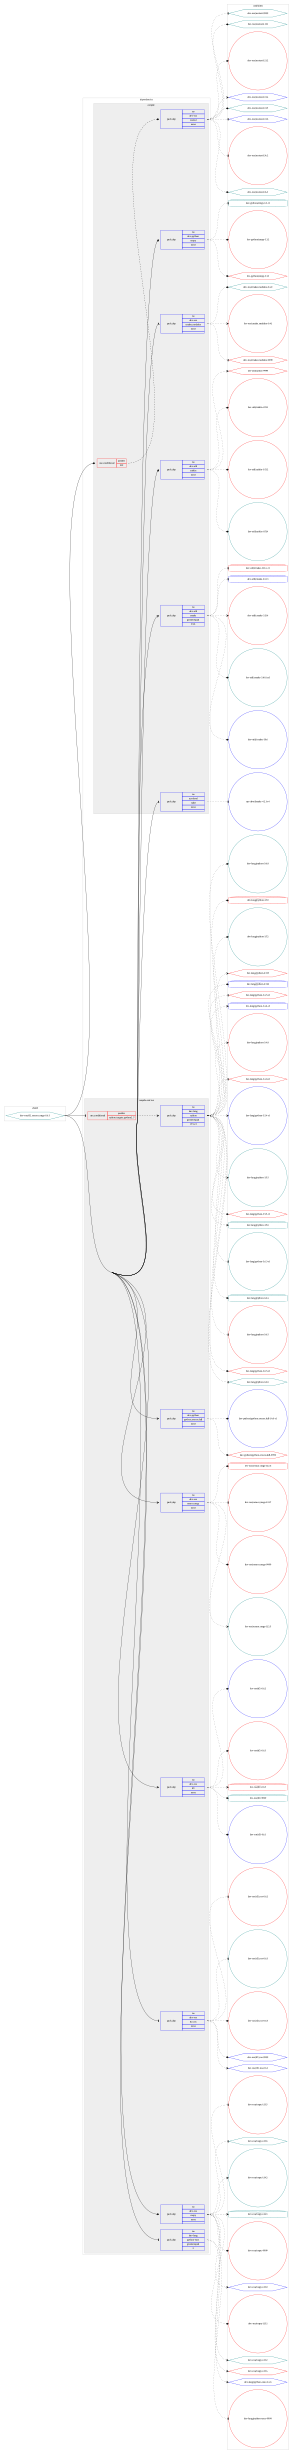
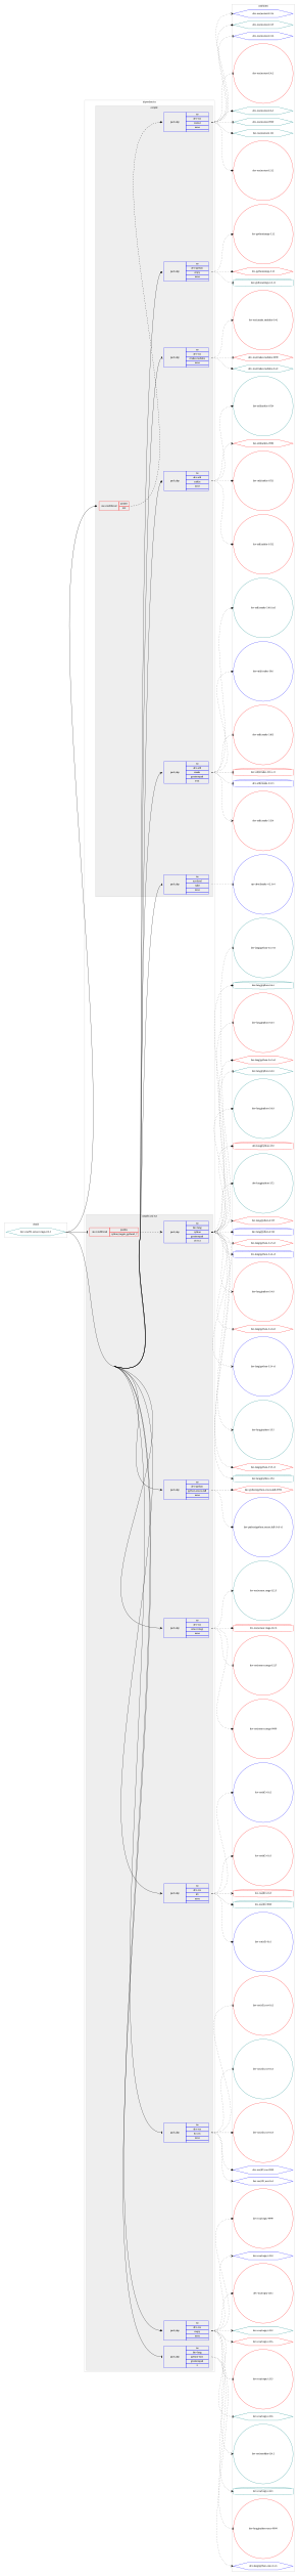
  digraph {
    compound=true
    concentrate=true
    fontname=Merriweather
    fontsize=10
    newrank=true
    rankdir=LR
    ranksep=1.5
    node [color=red fontname=Merriweather fontsize=10 shape=circle]
    edge [arrowhead=diamond fontname=Merriweather headport=w style=dotted tailport=e weight=100]
    n1 [color=teal label="dev-ros/tf2_sensor_msgs-0.6.3" shape=hexagon width=4]
    n2 [color=blue label=<<TABLE BORDER="0" CELLBORDER="1" CELLSPACING="0" CELLPADDING="4" WIDTH="220"><TR><TD ROWSPAN="6" CELLPADDING="30">pack_dep</TD></TR><TR><TD WIDTH="110">no</TD></TR><TR><TD>dev-ros</TD></TR><TR><TD>rostest</TD></TR><TR><TD>none</TD></TR><TR><TD></TD></TR></TABLE>> shape=none]
    n3 [label=<<TABLE BORDER="0" CELLBORDER="1" CELLSPACING="0" CELLPADDING="4"><TR><TD ROWSPAN="3" CELLPADDING="10">use_conditional</TD></TR><TR><TD>positive</TD></TR><TR><TD>test</TD></TR></TABLE>> shape=none]
    n4 [color=blue label=<<TABLE BORDER="0" CELLBORDER="1" CELLSPACING="0" CELLPADDING="4" WIDTH="220"><TR><TD ROWSPAN="6" CELLPADDING="30">pack_dep</TD></TR><TR><TD WIDTH="110">no</TD></TR><TR><TD>dev-python</TD></TR><TR><TD>empy</TD></TR><TR><TD>none</TD></TR><TR><TD></TD></TR></TABLE>> shape=none]
    n5 [color=blue label=<<TABLE BORDER="0" CELLBORDER="1" CELLSPACING="0" CELLPADDING="4" WIDTH="220"><TR><TD ROWSPAN="6" CELLPADDING="30">pack_dep</TD></TR><TR><TD WIDTH="110">no</TD></TR><TR><TD>dev-ros</TD></TR><TR><TD>cmake_modules</TD></TR><TR><TD>none</TD></TR><TR><TD></TD></TR></TABLE>> shape=none]
    n6 [color=blue label=<<TABLE BORDER="0" CELLBORDER="1" CELLSPACING="0" CELLPADDING="4" WIDTH="220"><TR><TD ROWSPAN="6" CELLPADDING="30">pack_dep</TD></TR><TR><TD WIDTH="110">no</TD></TR><TR><TD>dev-util</TD></TR><TR><TD>catkin</TD></TR><TR><TD>none</TD></TR><TR><TD></TD></TR></TABLE>> shape=none]
    n7 [color=blue label=<<TABLE BORDER="0" CELLBORDER="1" CELLSPACING="0" CELLPADDING="4" WIDTH="220"><TR><TD ROWSPAN="6" CELLPADDING="30">pack_dep</TD></TR><TR><TD WIDTH="110">no</TD></TR><TR><TD>dev-util</TD></TR><TR><TD>cmake</TD></TR><TR><TD>greaterequal</TD></TR><TR><TD>3.9.6</TD></TR></TABLE>> shape=none]
    n8 [color=blue label=<<TABLE BORDER="0" CELLBORDER="1" CELLSPACING="0" CELLPADDING="4" WIDTH="220"><TR><TD ROWSPAN="6" CELLPADDING="30">pack_dep</TD></TR><TR><TD WIDTH="110">no</TD></TR><TR><TD>sys-devel</TD></TR><TR><TD>make</TD></TR><TR><TD>none</TD></TR><TR><TD></TD></TR></TABLE>> shape=none]
    n9 [color=blue label=<<TABLE BORDER="0" CELLBORDER="1" CELLSPACING="0" CELLPADDING="4" WIDTH="220"><TR><TD ROWSPAN="6" CELLPADDING="30">pack_dep</TD></TR><TR><TD WIDTH="110">no</TD></TR><TR><TD>dev-ros</TD></TR><TR><TD>rospy</TD></TR><TR><TD>none</TD></TR><TR><TD></TD></TR></TABLE>> shape=none]
    n10 [color=blue label=<<TABLE BORDER="0" CELLBORDER="1" CELLSPACING="0" CELLPADDING="4" WIDTH="220"><TR><TD ROWSPAN="6" CELLPADDING="30">pack_dep</TD></TR><TR><TD WIDTH="110">no</TD></TR><TR><TD>dev-lang</TD></TR><TR><TD>python</TD></TR><TR><TD>greaterequal</TD></TR><TR><TD>2.7.5-r2</TD></TR></TABLE>> shape=none]
    n11 [label=<<TABLE BORDER="0" CELLBORDER="1" CELLSPACING="0" CELLPADDING="4"><TR><TD ROWSPAN="3" CELLPADDING="10">use_conditional</TD></TR><TR><TD>positive</TD></TR><TR><TD>python_targets_python2_7</TD></TR></TABLE>> shape=none]
    n12 [color=blue label=<<TABLE BORDER="0" CELLBORDER="1" CELLSPACING="0" CELLPADDING="4" WIDTH="220"><TR><TD ROWSPAN="6" CELLPADDING="30">pack_dep</TD></TR><TR><TD WIDTH="110">no</TD></TR><TR><TD>dev-lang</TD></TR><TR><TD>python-exec</TD></TR><TR><TD>greaterequal</TD></TR><TR><TD>2</TD></TR></TABLE>> shape=none]
    n13 [color=blue label=<<TABLE BORDER="0" CELLBORDER="1" CELLSPACING="0" CELLPADDING="4" WIDTH="220"><TR><TD ROWSPAN="6" CELLPADDING="30">pack_dep</TD></TR><TR><TD WIDTH="110">no</TD></TR><TR><TD>dev-python</TD></TR><TR><TD>python_orocos_kdl</TD></TR><TR><TD>none</TD></TR><TR><TD></TD></TR></TABLE>> shape=none]
    n14 [color=blue label=<<TABLE BORDER="0" CELLBORDER="1" CELLSPACING="0" CELLPADDING="4" WIDTH="220"><TR><TD ROWSPAN="6" CELLPADDING="30">pack_dep</TD></TR><TR><TD WIDTH="110">no</TD></TR><TR><TD>dev-ros</TD></TR><TR><TD>sensor_msgs</TD></TR><TR><TD>none</TD></TR><TR><TD></TD></TR></TABLE>> shape=none]
    n15 [color=blue label=<<TABLE BORDER="0" CELLBORDER="1" CELLSPACING="0" CELLPADDING="4" WIDTH="220"><TR><TD ROWSPAN="6" CELLPADDING="30">pack_dep</TD></TR><TR><TD WIDTH="110">no</TD></TR><TR><TD>dev-ros</TD></TR><TR><TD>tf2</TD></TR><TR><TD>none</TD></TR><TR><TD></TD></TR></TABLE>> shape=none]
    n16 [color=blue label=<<TABLE BORDER="0" CELLBORDER="1" CELLSPACING="0" CELLPADDING="4" WIDTH="220"><TR><TD ROWSPAN="6" CELLPADDING="30">pack_dep</TD></TR><TR><TD WIDTH="110">no</TD></TR><TR><TD>dev-ros</TD></TR><TR><TD>tf2_ros</TD></TR><TR><TD>none</TD></TR><TR><TD></TD></TR></TABLE>> shape=none]
    n17 [color=teal label="dev-ros/rostest-1.13.1" shape=hexagon width=4]
    n18 [label="dev-ros/rostest-1.13.2" width=4]
    n19 [color=blue label="dev-ros/rostest-1.13.4" shape=hexagon width=4]
    n20 [color=teal label="dev-ros/rostest-1.13.5" shape=hexagon width=4]
    n21 [color=blue label="dev-ros/rostest-1.13.6" shape=hexagon width=4]
    n22 [label="dev-ros/rostest-1.14.2" width=4]
    n23 [color=teal label="dev-ros/rostest-1.14.3" shape=hexagon width=4]
    n24 [color=teal label="dev-ros/rostest-9999" shape=hexagon width=4]
    n25 [color=teal label="dev-python/empy-3.3-r1" shape=cylinder width=4]
    n26 [label="dev-python/empy-3.3.2" width=4]
    n27 [label="dev-python/empy-3.3.3" shape=hexagon width=4]
    n28 [color=teal label="dev-ros/cmake_modules-0.4.0" shape=hexagon width=4]
    n29 [label="dev-ros/cmake_modules-0.4.1" width=4]
    n30 [label="dev-ros/cmake_modules-9999" shape=hexagon width=4]
    n31 [label="dev-util/catkin-0.7.11" width=4]
    n32 [label="dev-util/catkin-0.7.12" width=4]
    n33 [color=teal label="dev-util/catkin-0.7.14" width=4]
    n34 [label="dev-util/catkin-9999" shape=hexagon width=4]
+   n35 [label="dev-util/cmake-3.10.3" width=4]
    n36 [label="dev-util/cmake-3.11.4-r1" shape=cylinder width=4]
    n37 [color=blue label="dev-util/cmake-3.12.3" shape=cylinder width=4]
    n38 [label="dev-util/cmake-3.13.4" width=4]
    n39 [color=teal label="dev-util/cmake-3.14.0_rc3" width=4]
    n40 [color=blue label="dev-util/cmake-3.9.6" width=4]
    n41 [color=blue label="sys-devel/make-4.2.1-r4" width=4]
    n42 [label="dev-lang/python-2.7.15" shape=hexagon width=4]
    n43 [color=blue label="dev-lang/python-2.7.16" shape=cylinder width=4]
    n44 [label="dev-lang/python-3.4.5-r1" shape=hexagon width=4]
    n45 [color=blue label="dev-lang/python-3.4.6-r1" shape=cylinder width=4]
    n46 [label="dev-lang/python-3.4.8" width=4]
    n47 [label="dev-lang/python-3.4.8-r1" shape=hexagon width=4]
    n48 [color=blue label="dev-lang/python-3.5.4-r1" width=4]
    n49 [color=teal label="dev-lang/python-3.5.5" width=4]
    n50 [label="dev-lang/python-3.5.5-r1" shape=hexagon width=4]
    n51 [color=teal label="dev-lang/python-3.5.6" shape=cylinder width=4]
    n52 [color=teal label="dev-lang/python-3.6.3-r1" width=4]
    n53 [color=teal label="dev-lang/python-3.6.4" shape=cylinder width=4]
    n54 [label="dev-lang/python-3.6.5" width=4]
    n55 [label="dev-lang/python-3.6.5-r1" shape=hexagon width=4]
    n56 [color=teal label="dev-lang/python-3.6.6" shape=hexagon width=4]
    n57 [color=teal label="dev-lang/python-3.6.8" width=4]
    n58 [label="dev-lang/python-3.7.0" shape=cylinder width=4]
    n59 [color=teal label="dev-lang/python-3.7.2" width=4]
    n60 [color=blue label="dev-lang/python-exec-2.4.6" shape=hexagon width=4]
    n61 [label="dev-lang/python-exec-9999" width=4]
    n62 [color=blue label="dev-python/python_orocos_kdl-1.4.0-r1" width=4]
    n63 [label="dev-python/python_orocos_kdl-9999" shape=hexagon width=4]
    n64 [color=blue label="dev-ros/rospy-1.13.0" shape=hexagon width=4]
    n65 [label="dev-ros/rospy-1.13.1" width=4]
    n66 [color=teal label="dev-ros/rospy-1.13.2" shape=hexagon width=4]
    n67 [label="dev-ros/rospy-1.13.4" shape=hexagon width=4]
    n68 [label="dev-ros/rospy-1.13.5" width=4]
    n69 [color=teal label="dev-ros/rospy-1.13.6" shape=hexagon width=4]
-   n70 [color=teal label="dev-ros/rospy-1.14.2" width=4]
+   n70 [color=teal label="dev-ros/modules-1.14.2" width=4]
    n71 [color=teal label="dev-ros/rospy-1.14.3" shape=cylinder width=4]
    n72 [label="dev-ros/rospy-9999" width=4]
    n73 [color=teal label="dev-ros/sensor_msgs-1.12.5" width=4]
    n74 [label="dev-ros/sensor_msgs-1.12.6" shape=cylinder width=4]
    n75 [label="dev-ros/sensor_msgs-1.12.7" width=4]
    n76 [label="dev-ros/sensor_msgs-9999" width=4]
    n77 [color=blue label="dev-ros/tf2-0.6.1" width=4]
    n78 [color=blue label="dev-ros/tf2-0.6.2" width=4]
    n79 [label="dev-ros/tf2-0.6.3" width=4]
    n80 [label="dev-ros/tf2-0.6.5" shape=cylinder width=4]
    n81 [color=teal label="dev-ros/tf2-9999" shape=cylinder width=4]
    n82 [color=blue label="dev-ros/tf2_ros-0.6.1" shape=hexagon width=4]
    n83 [label="dev-ros/tf2_ros-0.6.2" width=4]
    n84 [color=teal label="dev-ros/tf2_ros-0.6.3" width=4]
    n85 [label="dev-ros/tf2_ros-0.6.5" width=4]
    n86 [color=blue label="dev-ros/tf2_ros-9999" shape=hexagon width=4]
    subgraph cluster_1 {
      color=gray
      label=<<i>ebuild</i>>
      rank=same
      n1
    }
    subgraph cluster_2 {
      color=gray
      label=<<i>dependencies</i>>
      subgraph cluster_3 {
        color=gray
        fillcolor="#eeeeee"
        label=<<i>compile</i>>
        style=filled
        subgraph sub_4 {
          color=gray
          fillcolor="#eeeeee"
          label=<<i>compile</i>>
          style=filled
          n3
          subgraph sub_5 {
            color=gray
            fillcolor="#eeeeee"
            label=<<i>compile</i>>
            style=filled
            n2
          }
        }
        subgraph sub_6 {
          color=gray
          fillcolor="#eeeeee"
          label=<<i>compile</i>>
          style=filled
          n4
        }
        subgraph sub_7 {
          color=gray
          fillcolor="#eeeeee"
          label=<<i>compile</i>>
          style=filled
          n5
        }
        subgraph sub_8 {
          color=gray
          fillcolor="#eeeeee"
          label=<<i>compile</i>>
          style=filled
          n6
        }
        subgraph sub_9 {
          color=gray
          fillcolor="#eeeeee"
          label=<<i>compile</i>>
          style=filled
          n7
        }
        subgraph sub_10 {
          color=gray
          fillcolor="#eeeeee"
          label=<<i>compile</i>>
          style=filled
          n8
        }
      }
      subgraph cluster_11 {
        color=gray
        fillcolor="#eeeeee"
        label=<<i>run</i>>
        style=filled
      }
      subgraph cluster_12 {
        color=gray
        fillcolor="#eeeeee"
        label=<<i>compile and run</i>>
        style=filled
        subgraph sub_13 {
          color=gray
          fillcolor="#eeeeee"
          label=<<i>compile and run</i>>
          style=filled
          n9
        }
        subgraph sub_14 {
          color=gray
          fillcolor="#eeeeee"
          label=<<i>compile and run</i>>
          style=filled
          n11
          subgraph sub_15 {
            color=gray
            fillcolor="#eeeeee"
            label=<<i>compile and run</i>>
            style=filled
            n10
          }
        }
        subgraph sub_16 {
          color=gray
          fillcolor="#eeeeee"
          label=<<i>compile and run</i>>
          style=filled
          n12
        }
        subgraph sub_17 {
          color=gray
          fillcolor="#eeeeee"
          label=<<i>compile and run</i>>
          style=filled
          n13
        }
        subgraph sub_18 {
          color=gray
          fillcolor="#eeeeee"
          label=<<i>compile and run</i>>
          style=filled
          n14
        }
        subgraph sub_19 {
          color=gray
          fillcolor="#eeeeee"
          label=<<i>compile and run</i>>
          style=filled
          n15
        }
        subgraph sub_20 {
          color=gray
          fillcolor="#eeeeee"
          label=<<i>compile and run</i>>
          style=filled
          n16
        }
      }
    }
    subgraph cluster_21 {
      color=gray
      label=<<i>candidates</i>>
      rank=same
      subgraph sub_22 {
        color=black
        label=<<i>candidates</i>>
        nodesep=1
        rank=same
        n17
        n18
        n19
        n20
        n21
        n22
        n23
        n24
      }
      subgraph sub_23 {
        color=black
        label=<<i>candidates</i>>
        nodesep=1
        rank=same
        n25
        n26
        n27
      }
      subgraph sub_24 {
        color=black
        label=<<i>candidates</i>>
        nodesep=1
        rank=same
        n28
        n29
        n30
      }
      subgraph sub_25 {
        color=black
        label=<<i>candidates</i>>
        nodesep=1
        rank=same
        n31
        n32
        n33
        n34
      }
      subgraph sub_26 {
        color=black
        label=<<i>candidates</i>>
        nodesep=1
        rank=same
+       n35
        n36
        n37
        n38
        n39
        n40
      }
      subgraph sub_27 {
        color=black
        label=<<i>candidates</i>>
        nodesep=1
        rank=same
        n41
      }
      subgraph sub_28 {
        color=black
        label=<<i>candidates</i>>
        nodesep=1
        rank=same
        n42
        n43
        n44
        n45
        n46
        n47
        n48
        n49
        n50
        n51
        n52
        n53
        n54
        n55
        n56
        n57
        n58
        n59
      }
      subgraph sub_29 {
        color=black
        label=<<i>candidates</i>>
        nodesep=1
        rank=same
        n60
        n61
      }
      subgraph sub_30 {
        color=black
        label=<<i>candidates</i>>
        nodesep=1
        rank=same
        n62
        n63
      }
      subgraph sub_31 {
        color=black
        label=<<i>candidates</i>>
        nodesep=1
        rank=same
        n64
        n65
        n66
        n67
        n68
        n69
        n70
        n71
        n72
      }
      subgraph sub_32 {
        color=black
        label=<<i>candidates</i>>
        nodesep=1
        rank=same
        n73
        n74
        n75
        n76
      }
      subgraph sub_33 {
        color=black
        label=<<i>candidates</i>>
        nodesep=1
        rank=same
        n77
        n78
        n79
        n80
        n81
      }
      subgraph sub_34 {
        color=black
        label=<<i>candidates</i>>
        nodesep=1
        rank=same
        n82
        n83
        n84
        n85
        n86
      }
    }
    n1 -> n3 [style=solid weight=20]
    n1 -> n4 [style=solid weight=20]
    n1 -> n5 [arrowhead=tee style=solid weight=20]
    n1 -> n6 [style=solid weight=20]
    n1 -> n7 [arrowhead=vee style=solid weight=20]
    n1 -> n8 [arrowhead=tee style=solid weight=20]
    n1 -> n9 [style=solid weight=20]
    n1 -> n11 [arrowhead=tee style=solid weight=20]
    n1 -> n12 [arrowhead=tee style=solid weight=20]
    n1 -> n13 [arrowhead=vee style=solid weight=20]
    n1 -> n14 [arrowhead=vee style=solid weight=20]
    n1 -> n15 [arrowhead=vee style=solid weight=20]
    n1 -> n16 [arrowhead=tee style=solid weight=20]
    n2 -> n17
    n2 -> n18
    n2 -> n19 [arrowhead=vee]
    n2 -> n20
    n2 -> n21 [arrowhead=tee]
    n2 -> n22 [arrowhead=tee]
    n2 -> n23
    n2 -> n24 [arrowhead=tee]
    n3 -> n2 [style=dashed weight=20]
    n4 -> n25 [arrowhead=tee]
    n4 -> n26
    n4 -> n27
    n5 -> n28
    n5 -> n29 [arrowhead=vee]
    n5 -> n30 [arrowhead=tee]
    n6 -> n31
    n6 -> n32
    n6 -> n33
    n6 -> n34 [arrowhead=vee]
+   n7 -> n35 [arrowhead=tee]
    n7 -> n36 [arrowhead=tee]
    n7 -> n37 [arrowhead=tee]
    n7 -> n38 [arrowhead=vee]
    n7 -> n39
    n7 -> n40
    n8 -> n41 [arrowhead=tee]
    n9 -> n64 [arrowhead=vee]
    n9 -> n65
    n9 -> n66 [arrowhead=vee]
    n9 -> n67 [arrowhead=vee]
    n9 -> n68 [arrowhead=tee]
    n9 -> n69 [arrowhead=tee]
    n9 -> n70 [arrowhead=vee]
    n9 -> n71 [arrowhead=vee]
    n9 -> n72
    n10 -> n42 [arrowhead=vee]
    n10 -> n43
    n10 -> n44 [arrowhead=tee]
    n10 -> n45 [arrowhead=vee]
    n10 -> n46 [arrowhead=vee]
    n10 -> n47 [arrowhead=tee]
    n10 -> n48 [arrowhead=vee]
    n10 -> n49 [arrowhead=vee]
    n10 -> n50
    n10 -> n51 [arrowhead=vee]
    n10 -> n52 [arrowhead=tee]
    n10 -> n53
    n10 -> n54 [arrowhead=tee]
    n10 -> n55
    n10 -> n56 [arrowhead=tee]
    n10 -> n57
    n10 -> n58
    n10 -> n59
    n11 -> n10 [arrowhead=vee style=dashed weight=20]
    n12 -> n60 [arrowhead=vee]
    n12 -> n61 [arrowhead=tee]
    n13 -> n62
    n13 -> n63
    n14 -> n73 [arrowhead=vee]
    n14 -> n74
    n14 -> n75 [arrowhead=tee]
    n14 -> n76
    n15 -> n77
    n15 -> n78
    n15 -> n79
    n15 -> n80 [arrowhead=vee]
    n15 -> n81
    n16 -> n82 [arrowhead=vee]
    n16 -> n83 [arrowhead=tee]
    n16 -> n84 [arrowhead=tee]
    n16 -> n85
    n16 -> n86
  }
